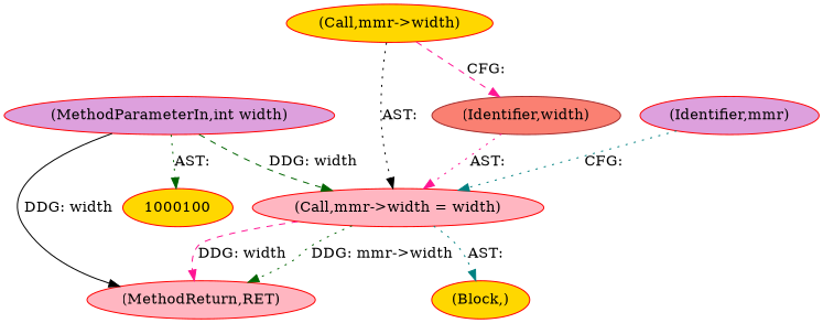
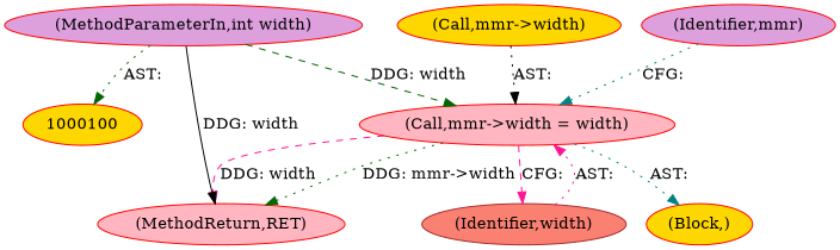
  digraph {
    node [color=red fillcolor=gold style=filled]
    edge [color=darkgreen style=dotted]
    n1 [fillcolor=lightpink label="(Call,mmr->width = width)"]
    n2 [fillcolor=lightpink label="(MethodReturn,RET)"]
    n3 [color=brown fillcolor=salmon label="(Identifier,width)"]
    n4 [label="(Block,)"]
    n5 [fillcolor=plum label="(MethodParameterIn,int width)"]
    1000100
    n7 [label="(Call,mmr->width)"]
    n8 [fillcolor=plum label="(Identifier,mmr)"]
    n1 -> n2 [label="DDG: mmr->width"]
    n1 -> n2 [color=deeppink label="DDG: width" style=dashed]
-   n7 -> n3 [color=deeppink label="CFG: " style=dashed]
+   n1 -> n3 [color=deeppink label="CFG: " style=dashed]
    n1 -> n4 [color=teal label="AST: "]
    n3 -> n1 [color=deeppink label="AST: "]
    n5 -> n1 [label="DDG: width" style=dashed]
    n5 -> n2 [color=black label="DDG: width" style=solid]
    n5 -> 1000100 [label="AST: "]
    n7 -> n1 [color=black label="AST: "]
    n8 -> n1 [color=teal label="CFG: "]
  }
